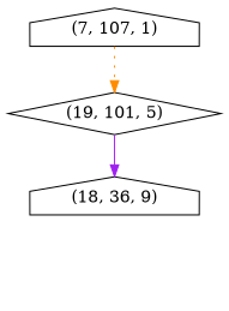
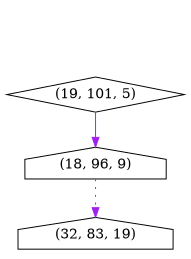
  digraph {
    node [shape=house]
    edge [color=purple style=dotted]
    n1 [label="(19, 101, 5)" shape=diamond]
-   "(7, 107, 1)"
-   "(18, 96, 9)" [label="(18, 36, 9)"]
+   "(18, 96, 9)"
+   "(32, 83, 19)"
    n1 -> "(18, 96, 9)" [style=solid]
-   "(7, 107, 1)" -> n1 [color=darkorange]
+   "(18, 96, 9)" -> "(32, 83, 19)"
  }
